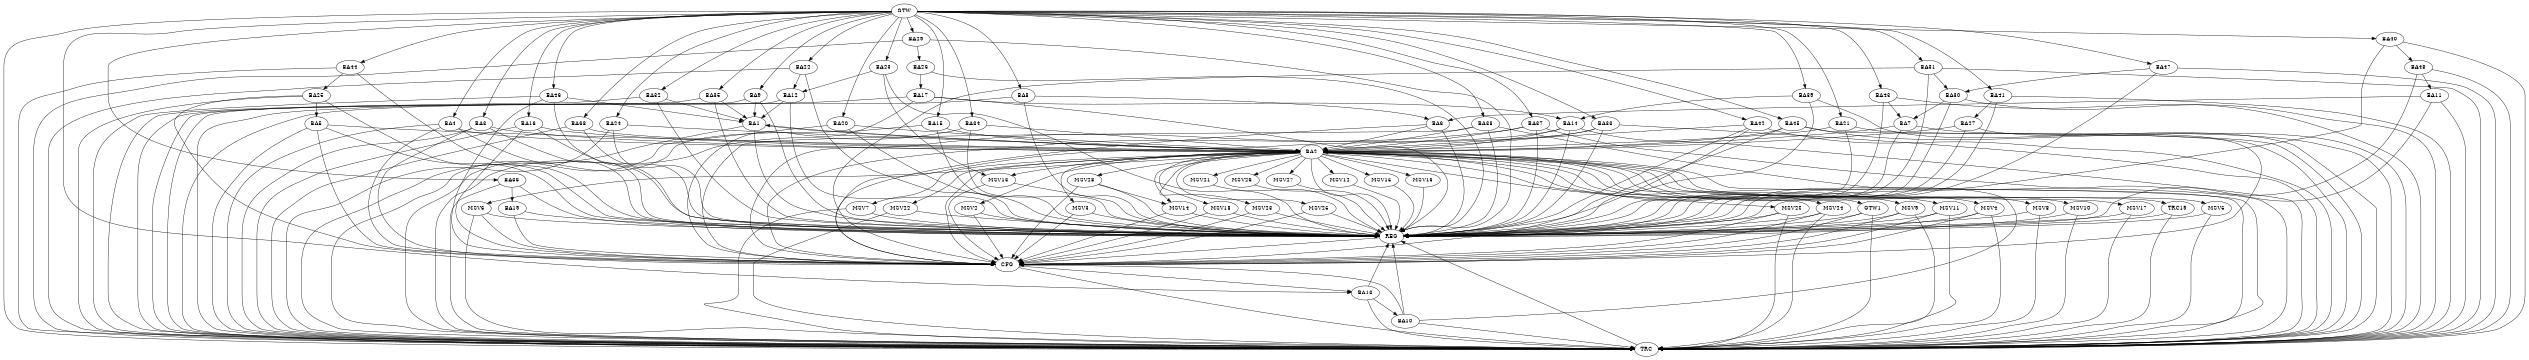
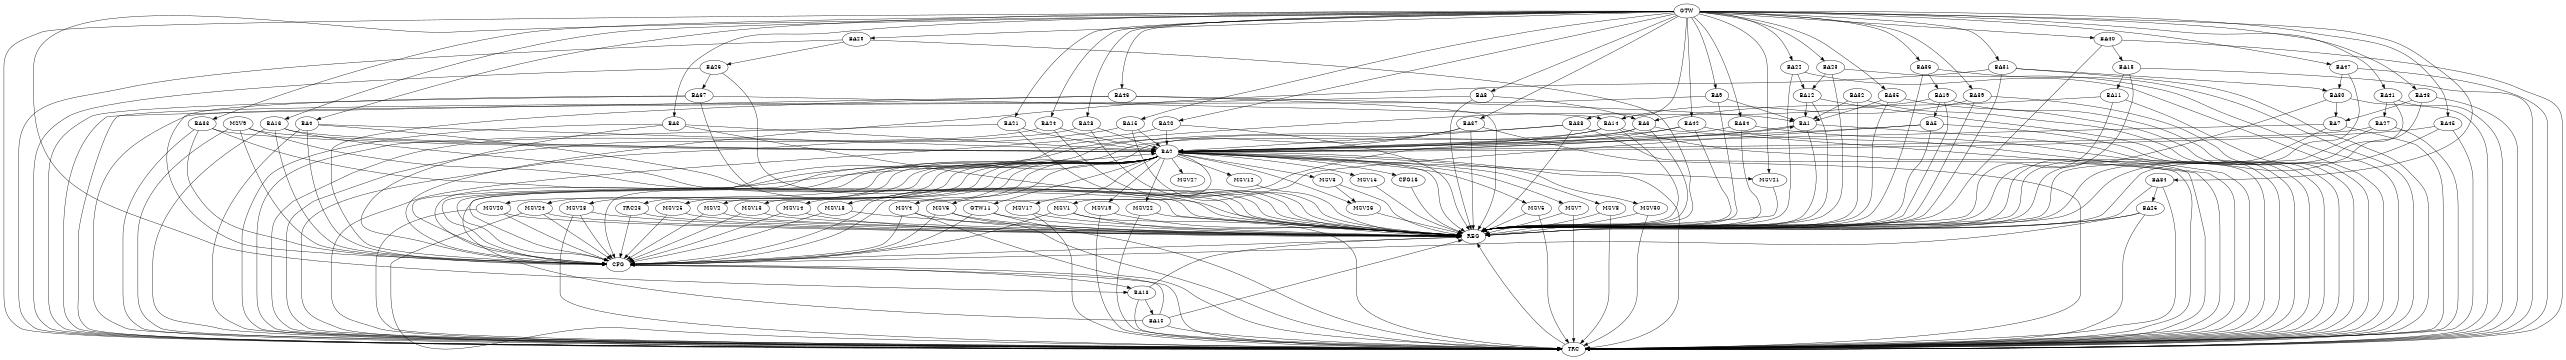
  strict digraph {
    n1 [label=BA1]
    n2 [label=BA2]
    n3 [label=REG]
    n4 [label=TRC]
    n5 [label=CFG]
-   n6 [label=GTW1]
+   n6 [label=MSV1]
    n7 [label=MSV2]
    n8 [label=MSV3]
    n9 [label=MSV4]
    n10 [label=MSV5]
    n11 [label=MSV6]
    n12 [label=MSV7]
    n13 [label=MSV8]
    n14 [label=MSV9]
-   n15 [label=MSV10]
-   n16 [label=MSV11]
+   n15 [label=MSV30]
+   n16 [label=GTW11]
    n17 [label=MSV12]
    n18 [label=MSV13]
    n19 [label=MSV14]
    n20 [label=MSV15]
-   n21 [label=MSV16]
+   n21 [label=CFG16]
    n22 [label=MSV17]
    n23 [label=MSV18]
-   n24 [label=TRC19]
+   n24 [label=MSV19]
    n25 [label=MSV20]
    n26 [label=MSV21]
    n27 [label=MSV22]
-   n28 [label=MSV23]
+   n28 [label=TRC23]
    n29 [label=MSV24]
    n30 [label=MSV25]
    n31 [label=MSV26]
    n32 [label=MSV27]
    n33 [label=MSV28]
    n34 [label=BA13]
    n35 [label=BA3]
    n36 [label=BA4]
    n37 [label=BA5]
    n38 [label=BA6]
    n39 [label=BA7]
    n40 [label=BA8]
    n41 [label=BA9]
    n42 [label=BA10]
    n43 [label=BA11]
    n44 [label=BA12]
    n45 [label=BA14]
    n46 [label=BA15]
    n47 [label=BA16]
-   n48 [label=BA17]
-   n49 [label=BA48]
+   n48 [label=BA67]
+   n49 [label=BA18]
    n50 [label=BA19]
    n51 [label=BA20]
    n52 [label=BA21]
    n53 [label=BA22]
    n54 [label=BA23]
    n55 [label=BA24]
    n56 [label=BA25]
    n57 [label=BA26]
    n58 [label=BA27]
-   n59 [label=BA68]
+   n59 [label=BA28]
    n60 [label=BA29]
    n61 [label=BA30]
    n62 [label=BA31]
    n63 [label=BA32]
    n64 [label=BA33]
    n65 [label=BA34]
    n66 [label=BA35]
    n67 [label=BA36]
    n68 [label=BA37]
    n69 [label=BA38]
    n70 [label=BA39]
    n71 [label=BA40]
    n72 [label=BA41]
    n73 [label=BA42]
    n74 [label=BA43]
-   n75 [label=BA44]
+   n75 [label=BA84]
    n76 [label=BA45]
    n77 [label=BA46]
    n78 [label=BA47]
    n79 [label=GTW]
    n1 -> n2
    n1 -> n3
    n1 -> n4
    n2 -> n1
    n2 -> n3
    n2 -> n4
    n2 -> n5
    n2 -> n6
    n2 -> n7
    n2 -> n8
    n2 -> n9
    n2 -> n10
    n2 -> n11
    n2 -> n12
    n2 -> n13
-   n2 -> n14
+   n14 -> n2
    n2 -> n15
    n2 -> n16
    n2 -> n17
    n2 -> n18
    n2 -> n19
    n2 -> n20
    n2 -> n21
    n2 -> n22
    n2 -> n23
    n2 -> n24
    n2 -> n25
    n2 -> n26
    n2 -> n27
    n2 -> n28
    n2 -> n29
    n2 -> n30
    n2 -> n31
    n2 -> n32
    n2 -> n33
    n3 -> n5
    n4 -> n3
    n5 -> n4
    n5 -> n34
    n6 -> n3
    n6 -> n4
    n6 -> n5
    n7 -> n3
    n7 -> n5
    n8 -> n3
-   n8 -> n5
+   n8 -> n31
    n9 -> n3
    n9 -> n4
    n9 -> n5
    n10 -> n3
    n10 -> n4
    n11 -> n3
    n11 -> n4
    n11 -> n5
    n12 -> n3
    n12 -> n4
    n13 -> n3
    n13 -> n4
    n14 -> n3
    n14 -> n4
    n14 -> n5
    n15 -> n3
    n15 -> n4
    n16 -> n3
    n16 -> n4
    n16 -> n5
    n17 -> n3
    n18 -> n3
    n18 -> n5
    n19 -> n3
    n19 -> n5
    n20 -> n3
    n21 -> n3
    n22 -> n3
    n22 -> n4
    n23 -> n3
    n23 -> n5
    n24 -> n3
    n24 -> n4
    n25 -> n3
    n25 -> n4
    n25 -> n5
    n26 -> n3
    n27 -> n3
    n27 -> n4
    n28 -> n3
    n28 -> n5
    n29 -> n3
    n29 -> n4
    n29 -> n5
    n30 -> n3
    n30 -> n5
    n31 -> n3
-   n32 -> n3
    n33 -> n3
-   n33 -> n19
+   n33 -> n4
    n33 -> n5
    n34 -> n3
    n34 -> n4
    n34 -> n42
    n35 -> n2
    n35 -> n3
    n35 -> n4
    n35 -> n5
    n36 -> n2
    n36 -> n3
    n36 -> n4
    n36 -> n5
    n37 -> n2
    n37 -> n3
    n37 -> n4
    n37 -> n5
    n38 -> n2
    n38 -> n3
+   n38 -> n4
    n38 -> n5
    n39 -> n2
    n39 -> n3
    n39 -> n4
    n40 -> n3
    n40 -> n4
    n40 -> n38
    n41 -> n1
    n41 -> n3
    n41 -> n4
    n42 -> n2
    n42 -> n3
    n42 -> n4
    n42 -> n5
    n43 -> n3
    n43 -> n4
    n43 -> n38
    n44 -> n1
    n44 -> n3
    n44 -> n4
    n45 -> n2
    n45 -> n3
    n45 -> n4
    n45 -> n5
    n46 -> n2
    n46 -> n3
    n46 -> n4
    n47 -> n2
    n47 -> n3
    n47 -> n4
    n47 -> n5
    n48 -> n3
    n48 -> n4
    n48 -> n5
    n48 -> n45
    n49 -> n3
    n49 -> n4
    n49 -> n43
    n50 -> n3
+   n50 -> n4
    n50 -> n5
    n51 -> n2
    n51 -> n3
    n51 -> n4
    n52 -> n2
    n52 -> n3
    n52 -> n4
    n53 -> n3
    n53 -> n4
    n53 -> n44
    n54 -> n3
-   n54 -> n18
+   n54 -> n4
    n54 -> n44
    n55 -> n2
    n55 -> n3
    n55 -> n4
    n56 -> n3
    n56 -> n4
    n56 -> n5
-   n56 -> n37
+   n50 -> n37
    n57 -> n3
+   n57 -> n4
    n57 -> n48
    n58 -> n2
    n58 -> n3
    n58 -> n4
    n59 -> n2
    n59 -> n3
    n59 -> n4
    n60 -> n3
    n60 -> n4
    n60 -> n57
    n61 -> n3
    n61 -> n4
    n61 -> n39
    n62 -> n3
    n62 -> n4
    n62 -> n5
    n62 -> n61
    n63 -> n1
    n63 -> n3
    n63 -> n4
    n64 -> n2
    n64 -> n3
    n64 -> n4
    n64 -> n5
    n65 -> n2
    n65 -> n3
    n65 -> n4
    n66 -> n1
    n66 -> n3
    n66 -> n4
    n67 -> n3
    n67 -> n4
    n67 -> n50
    n68 -> n2
    n68 -> n3
    n68 -> n4
    n68 -> n5
    n69 -> n2
    n69 -> n3
    n69 -> n4
    n69 -> n5
    n70 -> n3
    n70 -> n4
    n70 -> n45
    n71 -> n3
    n71 -> n4
    n71 -> n49
    n72 -> n3
    n72 -> n4
    n72 -> n58
    n73 -> n2
    n73 -> n3
    n73 -> n4
    n73 -> n5
    n74 -> n3
    n74 -> n4
    n74 -> n39
    n75 -> n3
    n75 -> n4
    n75 -> n56
    n76 -> n2
    n76 -> n3
    n76 -> n4
-   n76 -> n5
    n77 -> n1
    n77 -> n3
    n77 -> n4
    n77 -> n5
    n78 -> n3
    n78 -> n4
    n78 -> n61
    n79 -> n4
    n79 -> n34
    n79 -> n35
    n79 -> n36
    n79 -> n40
    n79 -> n41
    n79 -> n46
    n79 -> n47
    n79 -> n51
    n79 -> n52
    n79 -> n53
    n79 -> n54
    n79 -> n55
    n79 -> n59
    n79 -> n60
    n79 -> n62
-   n79 -> n63
+   n79 -> n26
    n79 -> n64
    n79 -> n65
    n79 -> n66
    n79 -> n67
    n79 -> n68
    n79 -> n69
    n79 -> n70
    n79 -> n71
    n79 -> n72
    n79 -> n73
    n79 -> n74
    n79 -> n75
    n79 -> n76
    n79 -> n77
    n79 -> n78
  }
